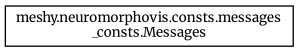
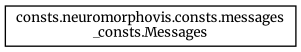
  digraph {
    rankdir=LR
    fontname=Merriweather
-   n1 [color=black fillcolor=white fontname=Merriweather fontsize=10 height=0.2 label="meshy.neuromorphovis.consts.messages\l_consts.Messages" shape=record style=filled width=0.4]
+   n1 [color=black fillcolor=white fontname=Merriweather fontsize=10 height=0.2 label="consts.neuromorphovis.consts.messages\l_consts.Messages" shape=record style=filled width=0.4]
  }
